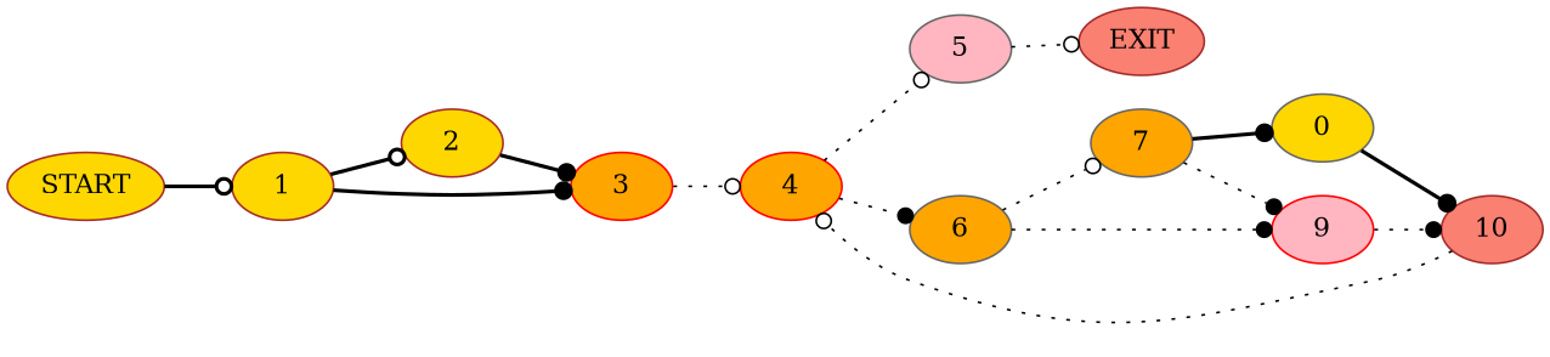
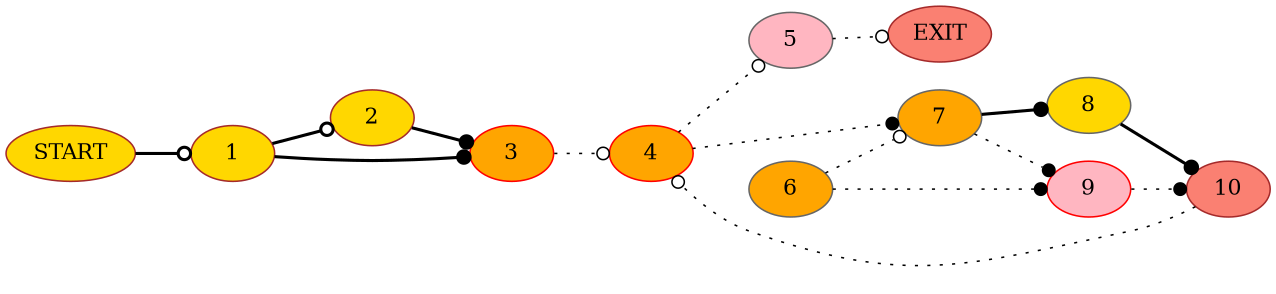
  digraph {
    rankdir=LR
    node [color=brown fillcolor=gold style=filled]
    edge [arrowhead=dot style=dotted]
    n1 [label=START]
    1
    2
    3 [color=red fillcolor=orange]
    n5 [fillcolor=salmon label=EXIT]
    4 [color=red fillcolor=orange]
    5 [color=gray40 fillcolor=lightpink]
    6 [color=gray40 fillcolor=orange]
    7 [color=gray40 fillcolor=orange]
    9 [color=red fillcolor=lightpink]
-   8 [color=gray40 label=0]
+   8 [color=gray40]
    10 [fillcolor=salmon]
    n1 -> 1 [arrowhead=odot style=bold]
    1 -> 2 [arrowhead=odot style=bold]
    1 -> 3 [style=bold]
    2 -> 3 [style=bold]
    3 -> 4 [arrowhead=odot]
    4 -> 5 [arrowhead=odot]
-   4 -> 6
+   4 -> 7
    5 -> n5 [arrowhead=odot]
    6 -> 7 [arrowhead=odot]
    6 -> 9
    7 -> 9
    7 -> 8 [style=bold]
    9 -> 10
    8 -> 10 [style=bold]
    10 -> 4 [arrowhead=odot]
  }
